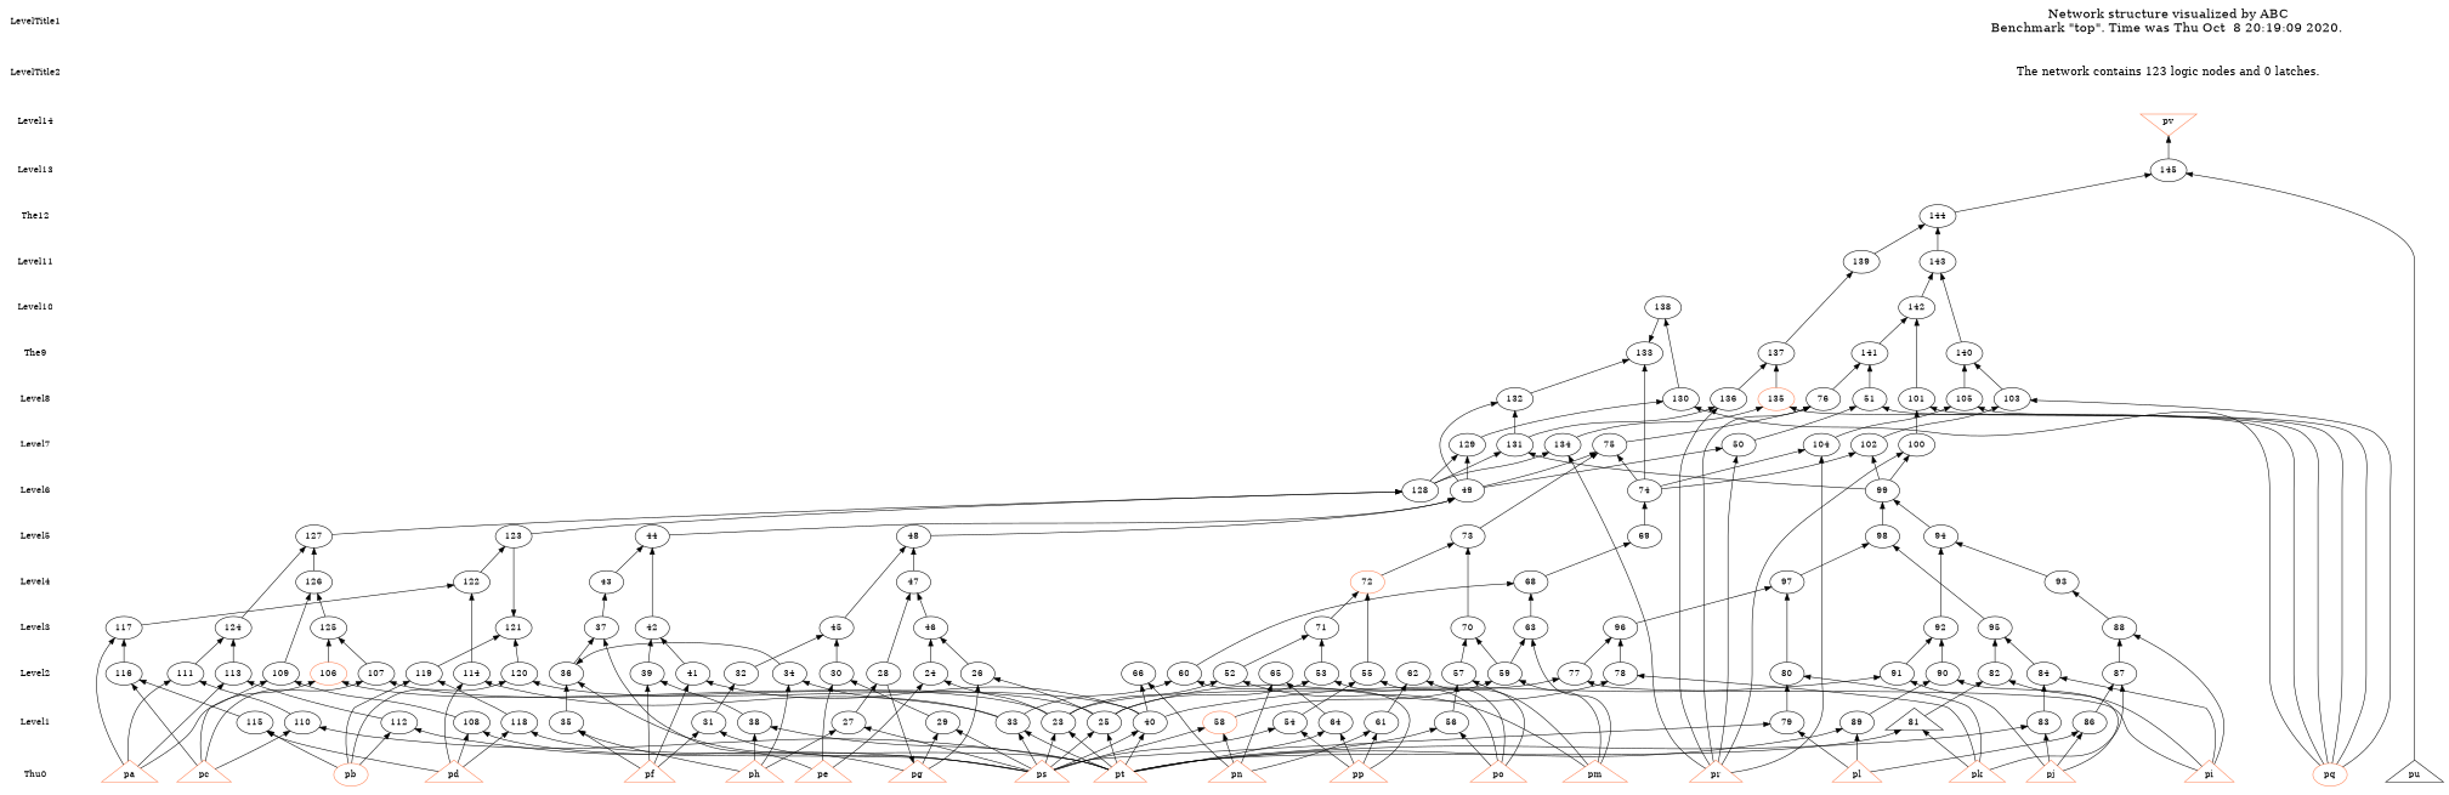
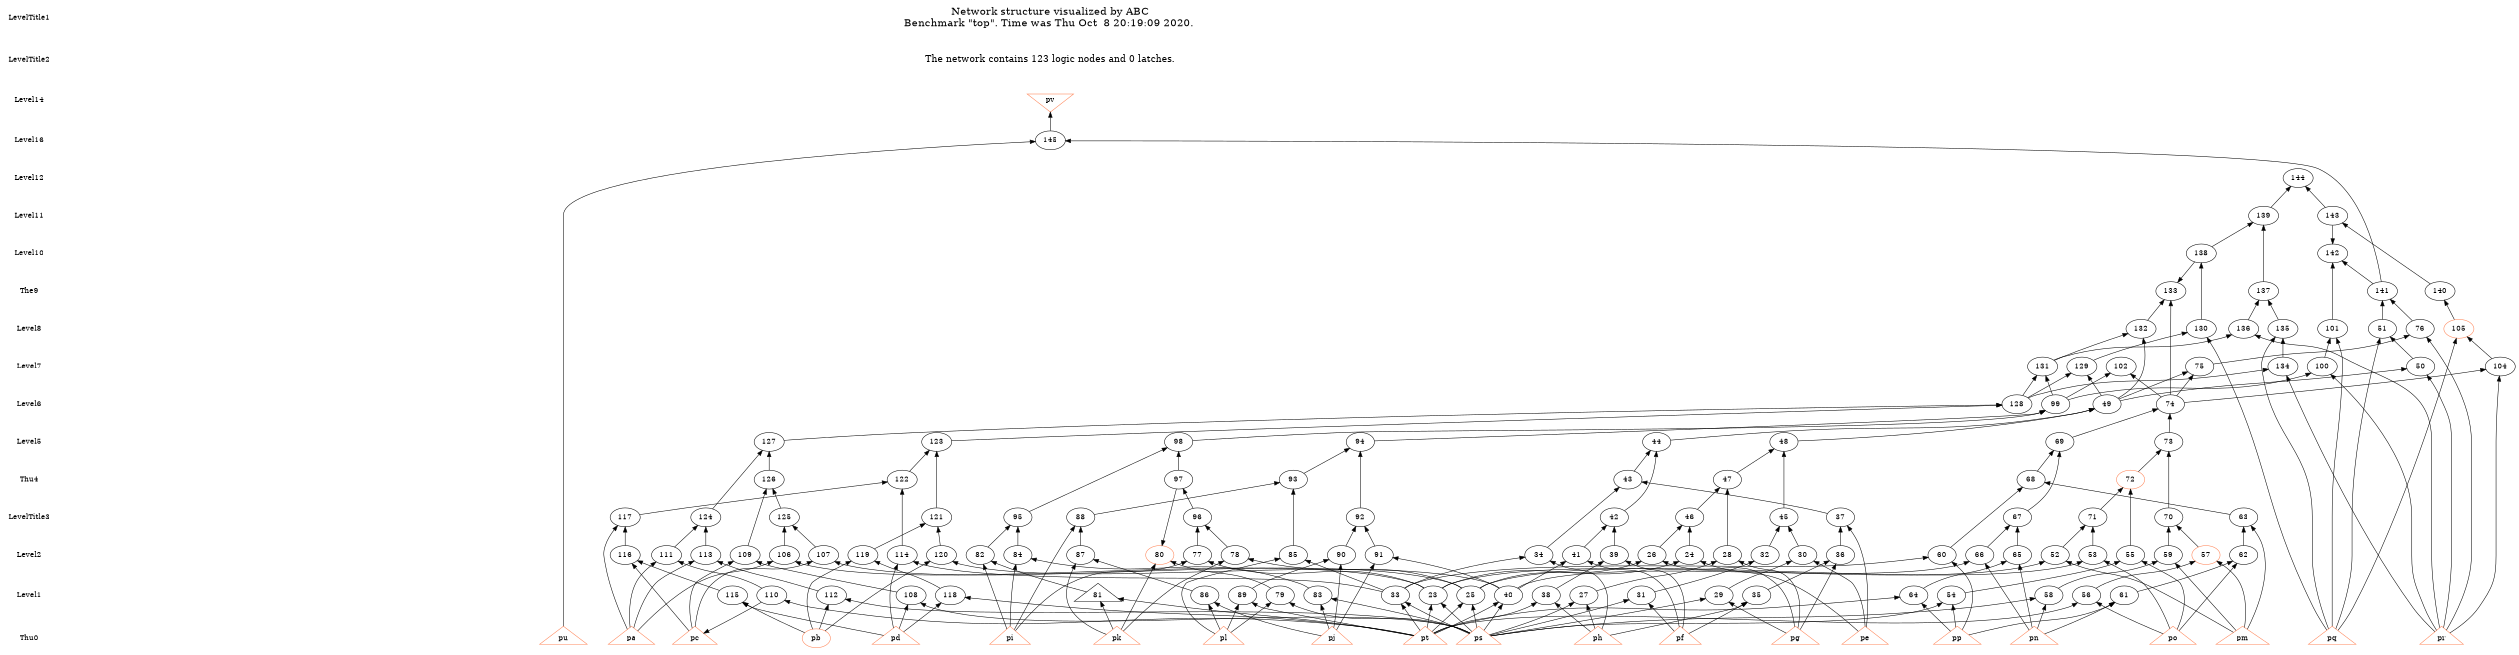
  digraph {
    node [shape=ellipse]
    edge [dir=back style=solid]
    LevelTitle1 [shape=plaintext]
    LevelTitle2 [shape=plaintext]
    Level14 [shape=plaintext]
-   Level13 [shape=plaintext]
-   Level12 [shape=plaintext label=The12]
+   Level13 [shape=plaintext label=Level16]
+   Level12 [shape=plaintext]
    Level11 [shape=plaintext]
    Level10 [shape=plaintext]
    n8 [label=The9 shape=plaintext]
    Level8 [shape=plaintext]
    Level7 [shape=plaintext]
    Level6 [shape=plaintext]
    Level5 [shape=plaintext]
-   Level4 [shape=plaintext]
-   Level3 [shape=plaintext]
+   Level4 [shape=plaintext label=Thu4]
+   Level3 [shape=plaintext label=LevelTitle3]
    Level2 [shape=plaintext]
    Level1 [shape=plaintext]
    n17 [label=Thu0 shape=plaintext]
    n18 [fontname="Times-Roman" fontsize=20 label="Network structure visualized by ABC\nBenchmark \"top\". Time was Thu Oct  8 20:19:09 2020. " shape=plaintext]
    n19 [color=coral fontname="Times-Roman" fontsize=18 label="The network contains 123 logic nodes and 0 latches.\n" shape=plaintext]
    n20 [color=coral fillcolor=coral label=pv shape=invtriangle]
    n21 [label="145\n"]
    n22 [label="144\n"]
    n23 [label="139\n"]
    n24 [label="143\n"]
    n25 [label="138\n"]
    n26 [label="142\n"]
    n27 [label="133\n"]
    n28 [label="137\n"]
    n29 [label="140\n"]
    n30 [label="141\n"]
    n31 [label="51\n"]
    n32 [label="76\n"]
    n33 [label="101\n"]
-   n34 [label="103\n"]
-   n35 [label="105\n"]
+   n35 [label="105\n" color=coral]
    n36 [label="130\n"]
    n37 [label="132\n"]
-   n38 [label="135\n" color=coral]
+   n38 [label="135\n"]
    n39 [label="136\n"]
    n40 [label="50\n"]
    n41 [label="75\n"]
    n42 [label="100\n"]
    n43 [label="102\n"]
    n44 [label="104\n"]
    n45 [label="129\n"]
    n46 [label="131\n"]
    n47 [label="134\n"]
    n48 [label="49\n"]
    n49 [label="74\n"]
    n50 [label="99\n"]
    n51 [label="128\n"]
    n52 [label="44\n"]
    n53 [label="48\n"]
    n54 [label="69\n"]
    n55 [label="73\n"]
    n56 [label="94\n"]
    n57 [label="98\n"]
    n58 [label="123\n"]
    n59 [label="127\n"]
    n60 [label="43\n"]
    n61 [label="47\n"]
    n62 [label="68\n"]
    n63 [color=coral label="72\n"]
    n64 [label="93\n"]
    n65 [label="97\n"]
    n66 [label="122\n"]
    n67 [label="126\n"]
    n68 [label="37\n"]
    n69 [label="42\n"]
    n70 [label="45\n"]
    n71 [label="46\n"]
    n72 [label="63\n"]
+   n73 [label="67\n"]
    n74 [label="70\n"]
    n75 [label="71\n"]
    n76 [label="88\n"]
    n77 [label="92\n"]
    n78 [label="95\n"]
    n79 [label="96\n"]
    n80 [label="117\n"]
    n81 [label="121\n"]
    n82 [label="124\n"]
    n83 [label="125\n"]
    n84 [label="24\n"]
    n85 [label="26\n"]
    n86 [label="28\n"]
    n87 [label="30\n"]
    n88 [label="32\n"]
    n89 [label="34\n"]
    n90 [label="36\n"]
    n91 [label="39\n"]
    n92 [label="41\n"]
    n93 [label="52\n"]
    n94 [label="53\n"]
    n95 [label="55\n"]
-   n96 [label="57\n"]
+   n96 [label="57\n" color=coral]
    n97 [label="59\n"]
    n98 [label="60\n"]
    n99 [label="62\n"]
    n100 [label="65\n"]
    n101 [label="66\n"]
    n102 [label="77\n"]
    n103 [label="78\n"]
-   n104 [label="80\n"]
+   n104 [label="80\n" color=coral]
    n105 [label="82\n"]
    n106 [label="84\n"]
+   n107 [label="85\n"]
    n108 [label="87\n"]
    n109 [label="90\n"]
    n110 [label="91\n"]
-   n111 [label="106\n" color=coral]
+   n111 [label="106\n"]
    n112 [label="107\n"]
    n113 [label="109\n"]
    n114 [label="111\n"]
    n115 [label="113\n"]
    n116 [label="114\n"]
    n117 [label="116\n"]
    n118 [label="119\n"]
    n119 [label="120\n"]
    n120 [label="23\n"]
    n121 [label="25\n"]
    n122 [label="27\n"]
    n123 [label="29\n"]
    n124 [label="31\n"]
    n125 [label="33\n"]
    n126 [label="35\n"]
    n127 [label="38\n"]
    n128 [label="40\n"]
    n129 [label="54\n"]
    n130 [label="56\n"]
-   n131 [label="58\n" color=coral]
+   n131 [label="58\n"]
    n132 [label="61\n"]
    n133 [label="64\n"]
    n134 [label="79\n"]
    n135 [label="81\n" shape=triangle]
    n136 [label="83\n"]
    n137 [label="86\n"]
    n138 [label="89\n"]
    n139 [label="108\n"]
    n140 [label="110\n"]
    n141 [label="112\n"]
    n142 [label="115\n"]
    n143 [label="118\n"]
    n144 [color=coral fillcolor=coral label=pp shape=triangle]
-   n145 [color=coral fillcolor=coral label=pq]
+   n145 [color=coral fillcolor=coral label=pq shape=triangle]
    n146 [color=coral fillcolor=coral label=pr shape=triangle]
    n147 [color=coral fillcolor=coral label=ps shape=triangle]
    n148 [color=coral fillcolor=coral label=pt shape=triangle]
-   n149 [color=black fillcolor=coral label=pu shape=triangle]
+   n149 [color=coral fillcolor=coral label=pu shape=triangle]
    n150 [color=coral fillcolor=coral label=pa shape=triangle]
    n151 [color=coral fillcolor=coral label=pb]
    n152 [color=coral fillcolor=coral label=pc shape=triangle]
    n153 [color=coral fillcolor=coral label=pd shape=triangle]
    n154 [color=coral fillcolor=coral label=pe shape=triangle]
    n155 [color=coral fillcolor=coral label=pf shape=triangle]
    n156 [color=coral fillcolor=coral label=pg shape=triangle]
    n157 [color=coral fillcolor=coral label=ph shape=triangle]
    n158 [color=coral fillcolor=coral label=pi shape=triangle]
    n159 [color=coral fillcolor=coral label=pj shape=triangle]
    n160 [color=coral fillcolor=coral label=pk shape=triangle]
    n161 [color=coral fillcolor=coral label=pl shape=triangle]
    n162 [color=coral fillcolor=coral label=pm shape=triangle]
    n163 [color=coral fillcolor=coral label=pn shape=triangle]
    n164 [color=coral fillcolor=coral label=po shape=triangle]
    subgraph sub_1 {
      LevelTitle1
      LevelTitle2
      Level14
      Level13
      Level12
      Level11
      Level10
      n8
      Level8
      Level7
      Level6
      Level5
      Level4
      Level3
      Level2
      Level1
      n17
    }
    subgraph sub_2 {
      rank=same
      LevelTitle1
      n18
    }
    subgraph sub_3 {
      rank=same
      LevelTitle2
      n19
    }
    subgraph sub_4 {
      rank=same
      Level14
      n20
    }
    subgraph sub_5 {
      rank=same
      Level13
      n21
    }
    subgraph sub_6 {
      rank=same
      Level12
      n22
    }
    subgraph sub_7 {
      rank=same
      Level11
      n23
      n24
    }
    subgraph sub_8 {
      rank=same
      Level10
      n25
      n26
    }
    subgraph sub_9 {
      rank=same
      n8
      n27
      n28
      n29
      n30
    }
    subgraph sub_10 {
      rank=same
      Level8
      n31
      n32
      n33
-     n34
      n35
      n36
      n37
      n38
      n39
    }
    subgraph sub_11 {
      rank=same
      Level7
      n40
      n41
      n42
      n43
      n44
      n45
      n46
      n47
    }
    subgraph sub_12 {
      rank=same
      Level6
      n48
      n49
      n50
      n51
    }
    subgraph sub_13 {
      rank=same
      Level5
      n52
      n53
      n54
      n55
      n56
      n57
      n58
      n59
    }
    subgraph sub_14 {
      rank=same
      Level4
      n60
      n61
      n62
      n63
      n64
      n65
      n66
      n67
    }
    subgraph sub_15 {
      rank=same
      Level3
      n68
      n69
      n70
      n71
      n72
+     n73
      n74
      n75
      n76
      n77
      n78
      n79
      n80
      n81
      n82
      n83
    }
    subgraph sub_16 {
      rank=same
      Level2
      n84
      n85
      n86
      n87
      n88
      n89
      n90
      n91
      n92
      n93
      n94
      n95
      n96
      n97
      n98
      n99
      n100
      n101
      n102
      n103
      n104
      n105
      n106
+     n107
      n108
      n109
      n110
      n111
      n112
      n113
      n114
      n115
      n116
      n117
      n118
      n119
    }
    subgraph sub_17 {
      rank=same
      Level1
      n120
      n121
      n122
      n123
      n124
      n125
      n126
      n127
      n128
      n129
      n130
      n131
      n132
      n133
      n134
      n135
      n136
      n137
      n138
      n139
      n140
      n141
      n142
      n143
    }
    subgraph sub_18 {
      rank=same
      n17
      n144
      n145
      n146
      n147
      n148
      n149
      n150
      n151
      n152
      n153
      n154
      n155
      n156
      n157
      n158
      n159
      n160
      n161
      n162
      n163
      n164
    }
    LevelTitle1 -> LevelTitle2 [style=invis]
    LevelTitle2 -> Level14 [style=invis]
    Level14 -> Level13 [style=invis]
    Level13 -> Level12 [style=invis]
    Level12 -> Level11 [style=invis]
    Level11 -> Level10 [style=invis]
    Level10 -> n8 [style=invis]
    n8 -> Level8 [style=invis]
    Level8 -> Level7 [style=invis]
    Level7 -> Level6 [style=invis]
    Level6 -> Level5 [style=invis]
    Level5 -> Level4 [style=invis]
    Level4 -> Level3 [style=invis]
    Level3 -> Level2 [style=invis]
    Level2 -> Level1 [style=invis]
    Level1 -> n17 [style=invis]
    n18 -> n19 [style=invis]
    n19 -> n20 [style=invis]
    n20 -> n21
-   n21 -> n22
+   n21 -> n30
    n21 -> n149
    n22 -> n23
    n22 -> n24
+   n23 -> n25
    n23 -> n28
-   n24 -> n26
+   n26 -> n24
    n24 -> n29
    n25 -> n36
    n26 -> n30
    n26 -> n33
    n27 -> n25
    n27 -> n37
    n27 -> n49
    n28 -> n38
    n28 -> n39
-   n29 -> n34
    n29 -> n35
    n30 -> n31
    n30 -> n32
    n31 -> n40
    n31 -> n145
    n32 -> n41
    n32 -> n146
    n33 -> n42
    n33 -> n145
-   n34 -> n43
-   n34 -> n145
    n35 -> n44
    n35 -> n145
    n36 -> n45
    n36 -> n145
    n37 -> n46
    n37 -> n48
    n38 -> n47
    n38 -> n145
    n39 -> n46
    n39 -> n146
    n40 -> n48
    n40 -> n146
    n41 -> n48
    n41 -> n49
    n42 -> n50
    n42 -> n146
    n43 -> n49
    n43 -> n50
    n44 -> n49
    n44 -> n146
    n45 -> n48
    n45 -> n51
    n46 -> n50
    n46 -> n51
    n47 -> n51
    n47 -> n146
    n48 -> n52
    n48 -> n53
    n49 -> n54
-   n41 -> n55
+   n49 -> n55
    n50 -> n56
    n50 -> n57
    n51 -> n58
    n51 -> n59
    n52 -> n60
    n52 -> n69
    n53 -> n61
    n53 -> n70
    n54 -> n62
+   n54 -> n73
    n55 -> n63
    n55 -> n74
    n56 -> n64
    n56 -> n77
    n57 -> n65
    n57 -> n78
    n58 -> n66
-   n81 -> n58
+   n58 -> n81
    n59 -> n67
    n59 -> n82
    n60 -> n68
-   n90 -> n89
+   n60 -> n89
    n61 -> n71
    n61 -> n86
    n62 -> n72
    n62 -> n98
    n63 -> n75
    n63 -> n95
    n64 -> n76
+   n64 -> n107
    n65 -> n79
-   n65 -> n104
+   n104 -> n65
    n66 -> n80
    n66 -> n116
    n67 -> n83
    n67 -> n113
    n68 -> n90
    n68 -> n154
    n69 -> n91
    n69 -> n92
    n70 -> n87
    n70 -> n88
    n71 -> n84
    n71 -> n85
-   n72 -> n97
+   n72 -> n99
    n72 -> n162
+   n73 -> n100
+   n73 -> n101
    n74 -> n96
    n74 -> n97
    n75 -> n93
    n75 -> n94
    n76 -> n108
    n76 -> n158
    n77 -> n109
    n77 -> n110
    n78 -> n105
    n78 -> n106
    n79 -> n102
    n79 -> n103
    n80 -> n117
    n80 -> n150
    n81 -> n118
    n81 -> n119
    n82 -> n114
    n82 -> n115
    n83 -> n111
    n83 -> n112
    n84 -> n120
    n84 -> n154
    n85 -> n121
    n85 -> n156
    n86 -> n122
-   n156 -> n86
+   n86 -> n156
    n87 -> n123
    n87 -> n154
    n88 -> n124
    n89 -> n125
    n89 -> n157
    n90 -> n126
    n90 -> n156
    n91 -> n127
    n91 -> n155
    n92 -> n128
    n92 -> n155
    n93 -> n120
    n93 -> n162
    n94 -> n121
    n94 -> n164
    n95 -> n129
    n95 -> n164
    n96 -> n130
    n96 -> n162
    n97 -> n131
    n97 -> n162
    n98 -> n125
    n98 -> n144
    n99 -> n132
    n99 -> n164
    n100 -> n133
    n100 -> n163
    n101 -> n128
    n101 -> n163
    n102 -> n120
    n102 -> n158
    n103 -> n121
    n103 -> n160
    n104 -> n134
    n104 -> n160
    n105 -> n135
    n105 -> n158
    n106 -> n136
    n106 -> n158
+   n107 -> n125
+   n107 -> n161
    n108 -> n137
    n108 -> n160
    n109 -> n138
    n109 -> n159
    n110 -> n128
    n110 -> n159
    n111 -> n120
    n111 -> n150
    n112 -> n121
    n112 -> n152
    n113 -> n139
    n113 -> n152
    n114 -> n140
    n114 -> n150
    n115 -> n141
    n115 -> n150
    n116 -> n125
    n116 -> n153
    n117 -> n142
    n117 -> n152
    n118 -> n143
    n118 -> n151
    n119 -> n128
    n119 -> n151
    n120 -> n147
    n120 -> n148
    n121 -> n147
    n121 -> n148
    n122 -> n147
    n122 -> n157
    n123 -> n147
    n123 -> n156
    n124 -> n147
    n124 -> n155
    n125 -> n147
    n125 -> n148
    n126 -> n155
    n126 -> n157
    n127 -> n148
    n127 -> n157
    n128 -> n147
    n128 -> n148
    n129 -> n144
    n129 -> n147
    n130 -> n148
    n130 -> n164
    n131 -> n147
    n131 -> n163
    n132 -> n144
    n132 -> n163
    n133 -> n144
    n133 -> n148
    n134 -> n147
    n134 -> n161
    n135 -> n148
    n135 -> n160
-   n136 -> n148
+   n136 -> n147
    n136 -> n159
    n137 -> n159
    n137 -> n161
    n138 -> n148
    n138 -> n161
    n139 -> n147
    n139 -> n153
    n140 -> n148
-   n140 -> n152
+   n152 -> n140
    n141 -> n147
    n141 -> n151
    n142 -> n151
    n142 -> n153
    n143 -> n148
    n143 -> n153
  }
